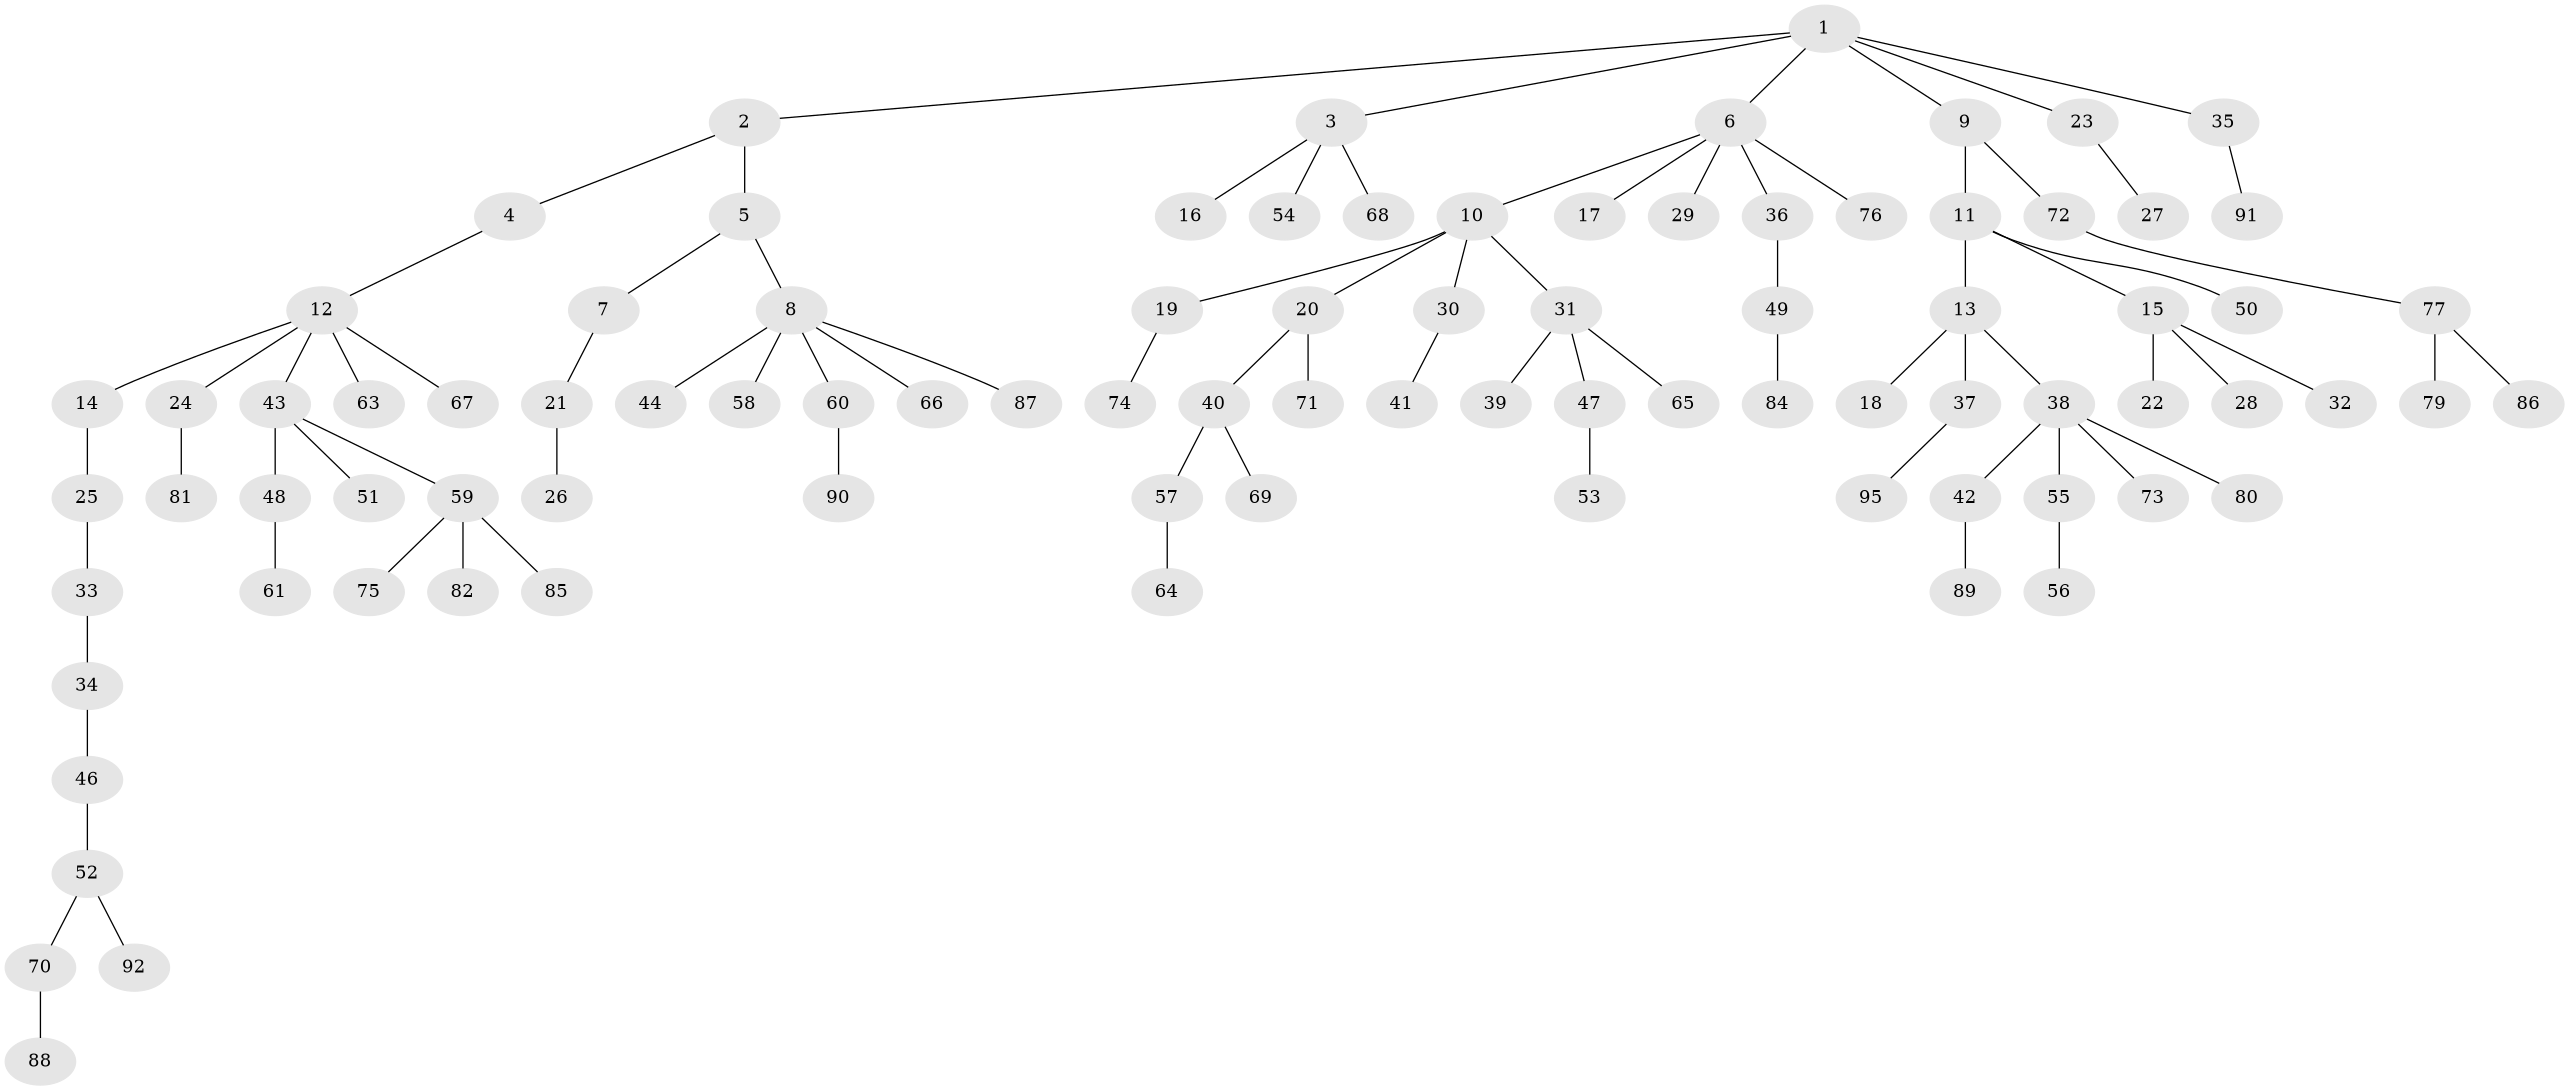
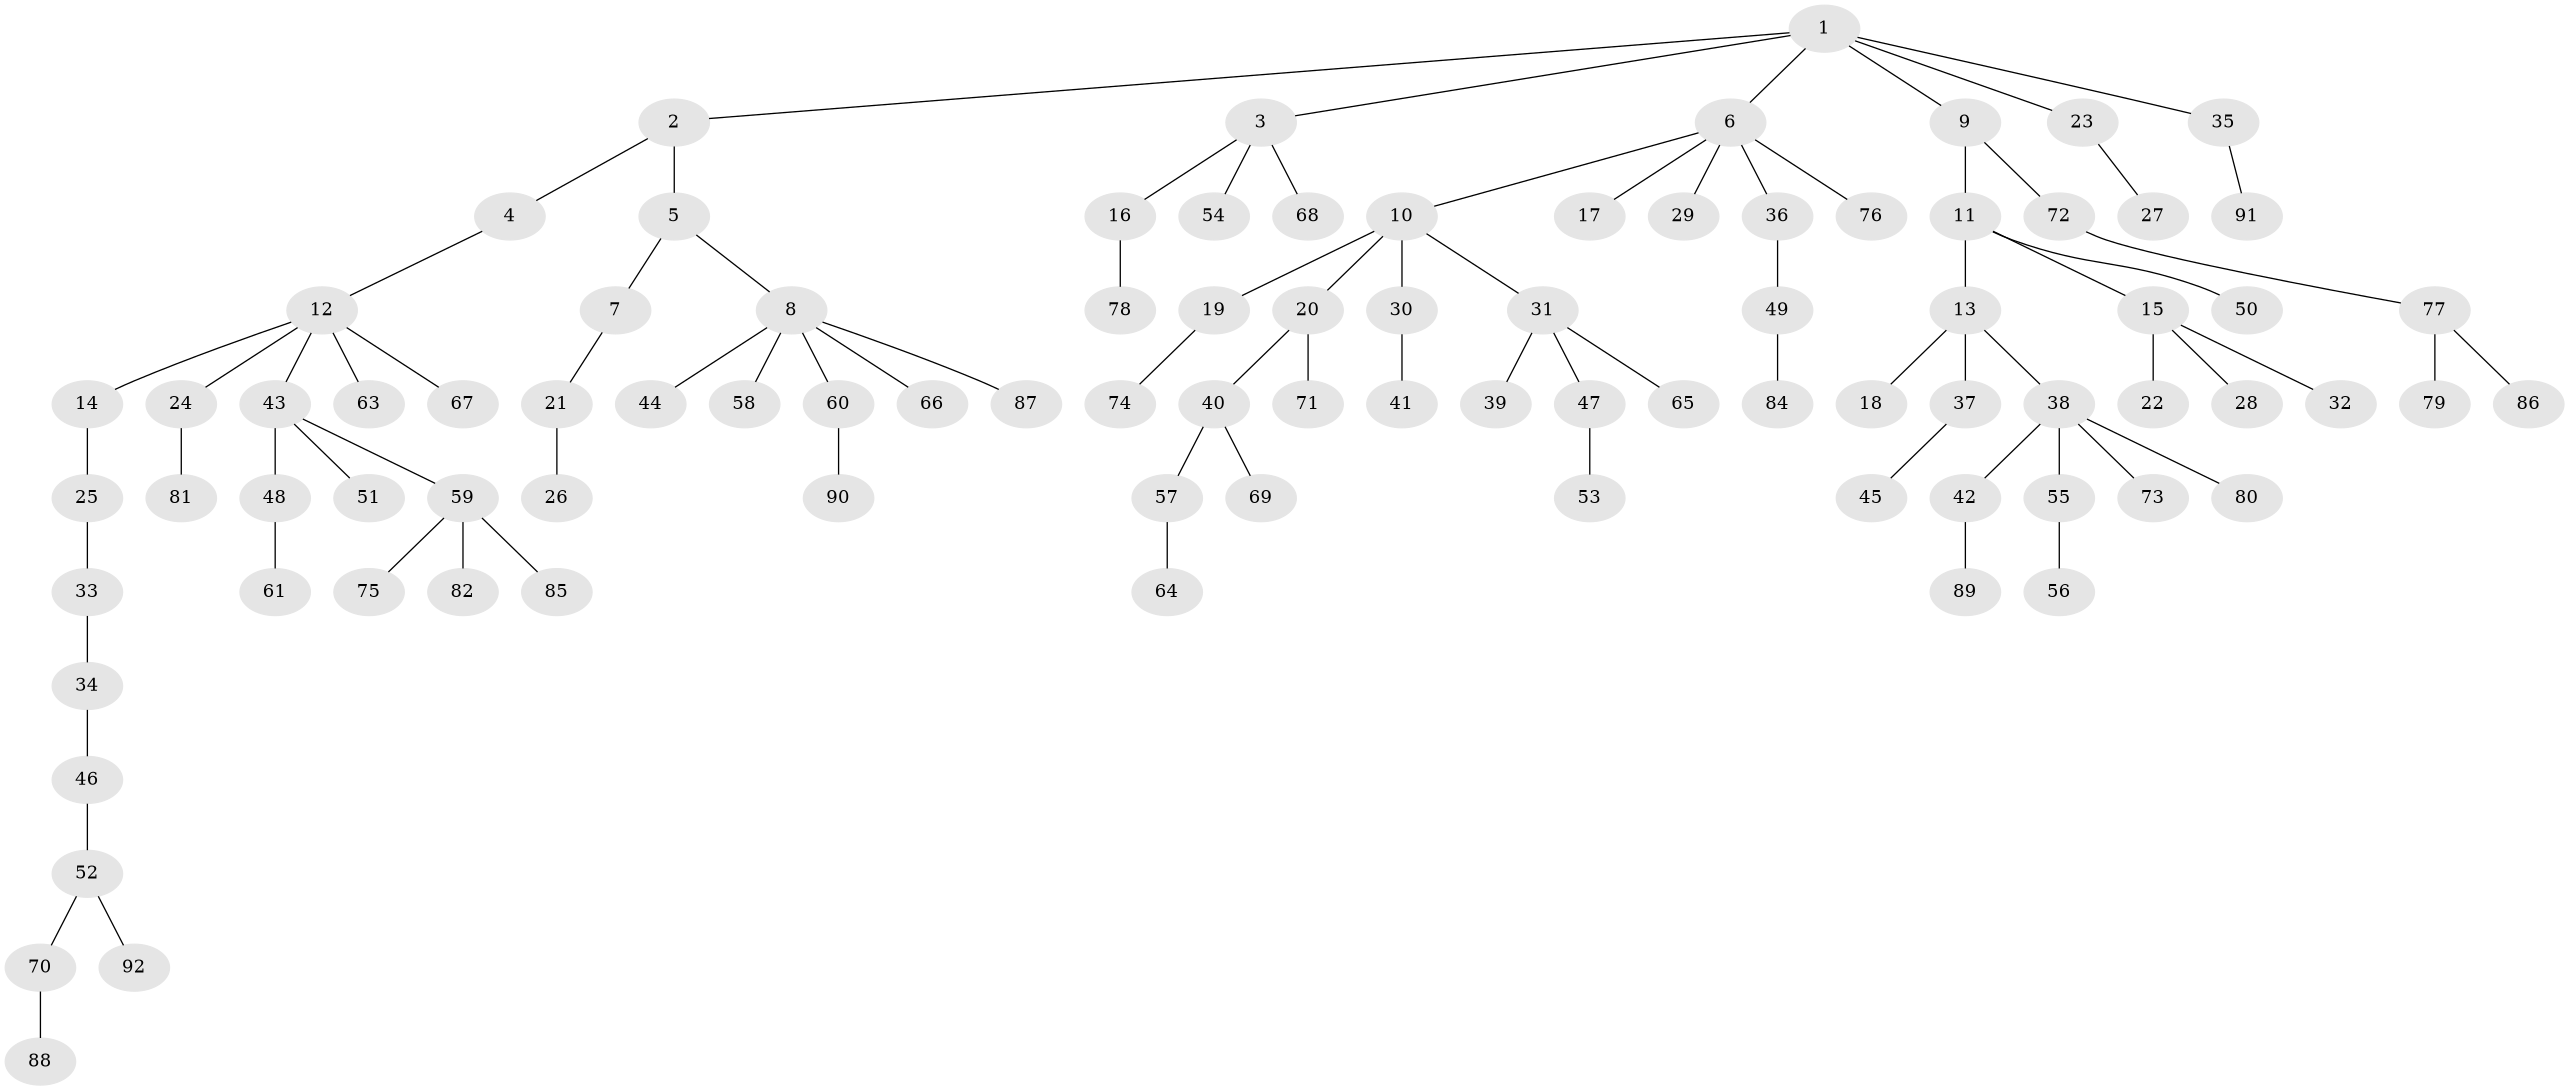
  graph {
    node [color=gray90 style=filled]
    1
    2
    3
    6
    9
    23
    35
    4
    5
    16
    54
    68
    10
    17
    29
    36
    76
    11
    72
    27
    91
    12
    7
    8
+   78
    14
    24
    43
    63
    67
    21
    44
    58
    60
    66
    87
    19
    20
    30
    31
    49
    26
    90
    13
    15
    50
    77
    74
    40
    71
    41
    39
    47
    65
    18
    37
    38
    22
    28
    32
    25
    81
    48
    51
    59
-   45 [label=95]
+   45
    42
    55
    73
    80
    33
    57
    69
    34
    53
    46
    52
    84
    89
    56
    64
    61
    75
    82
    85
    70
    92
    88
    79
    86
    1 -- 2
    1 -- 3
    1 -- 6
    1 -- 9
    1 -- 23
    1 -- 35
    2 -- 4
    2 -- 5
    3 -- 16
    3 -- 54
    3 -- 68
    6 -- 10
    6 -- 17
    6 -- 29
    6 -- 36
    6 -- 76
    9 -- 11
    9 -- 72
    23 -- 27
    35 -- 91
    4 -- 12
    5 -- 7
    5 -- 8
+   16 -- 78
    10 -- 19
    10 -- 20
    10 -- 30
    10 -- 31
    36 -- 49
    11 -- 13
    11 -- 15
    11 -- 50
    72 -- 77
    12 -- 14
    12 -- 24
    12 -- 43
    12 -- 63
    12 -- 67
    7 -- 21
    8 -- 44
    8 -- 58
    8 -- 60
    8 -- 66
    8 -- 87
    14 -- 25
    24 -- 81
    43 -- 48
    43 -- 51
    43 -- 59
    21 -- 26
    60 -- 90
    19 -- 74
    20 -- 40
    20 -- 71
    30 -- 41
    31 -- 39
    31 -- 47
    31 -- 65
    49 -- 84
    13 -- 18
    13 -- 37
    13 -- 38
    15 -- 22
    15 -- 28
    15 -- 32
    77 -- 79
    77 -- 86
    40 -- 57
    40 -- 69
    47 -- 53
    37 -- 45
    38 -- 42
    38 -- 55
    38 -- 73
    38 -- 80
    25 -- 33
    48 -- 61
    59 -- 75
    59 -- 82
    59 -- 85
    42 -- 89
    55 -- 56
    33 -- 34
    57 -- 64
    34 -- 46
    46 -- 52
    52 -- 70
    52 -- 92
    70 -- 88
  }
